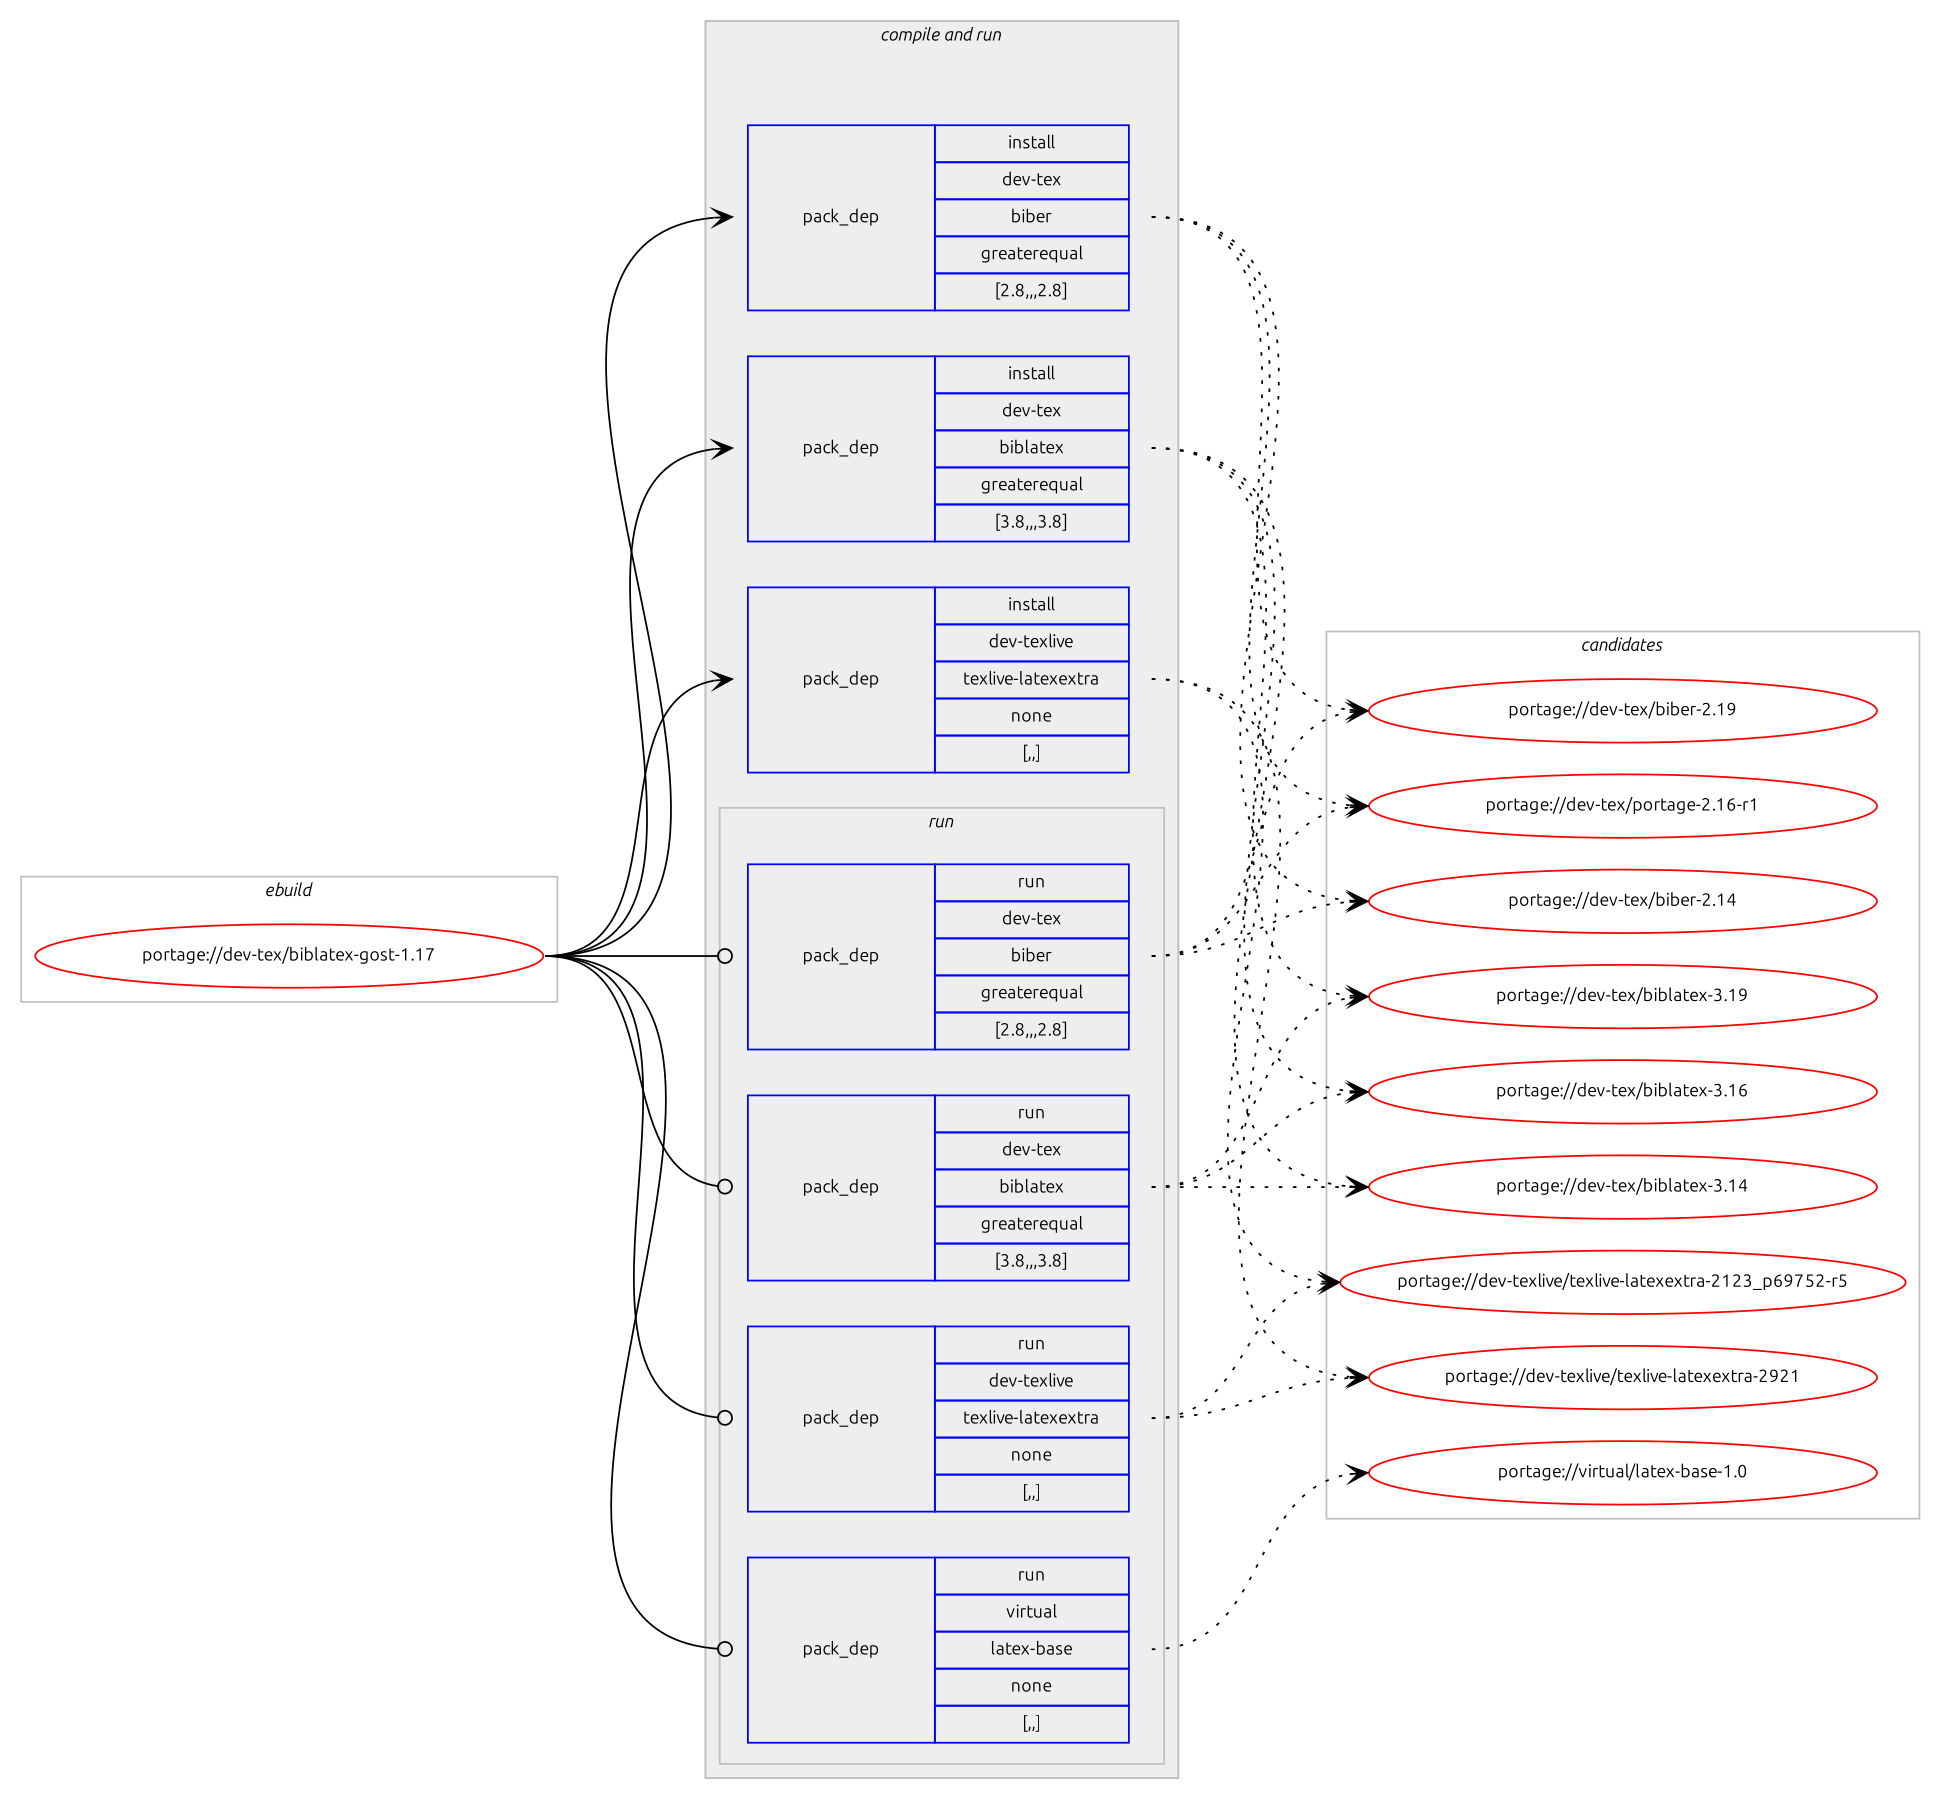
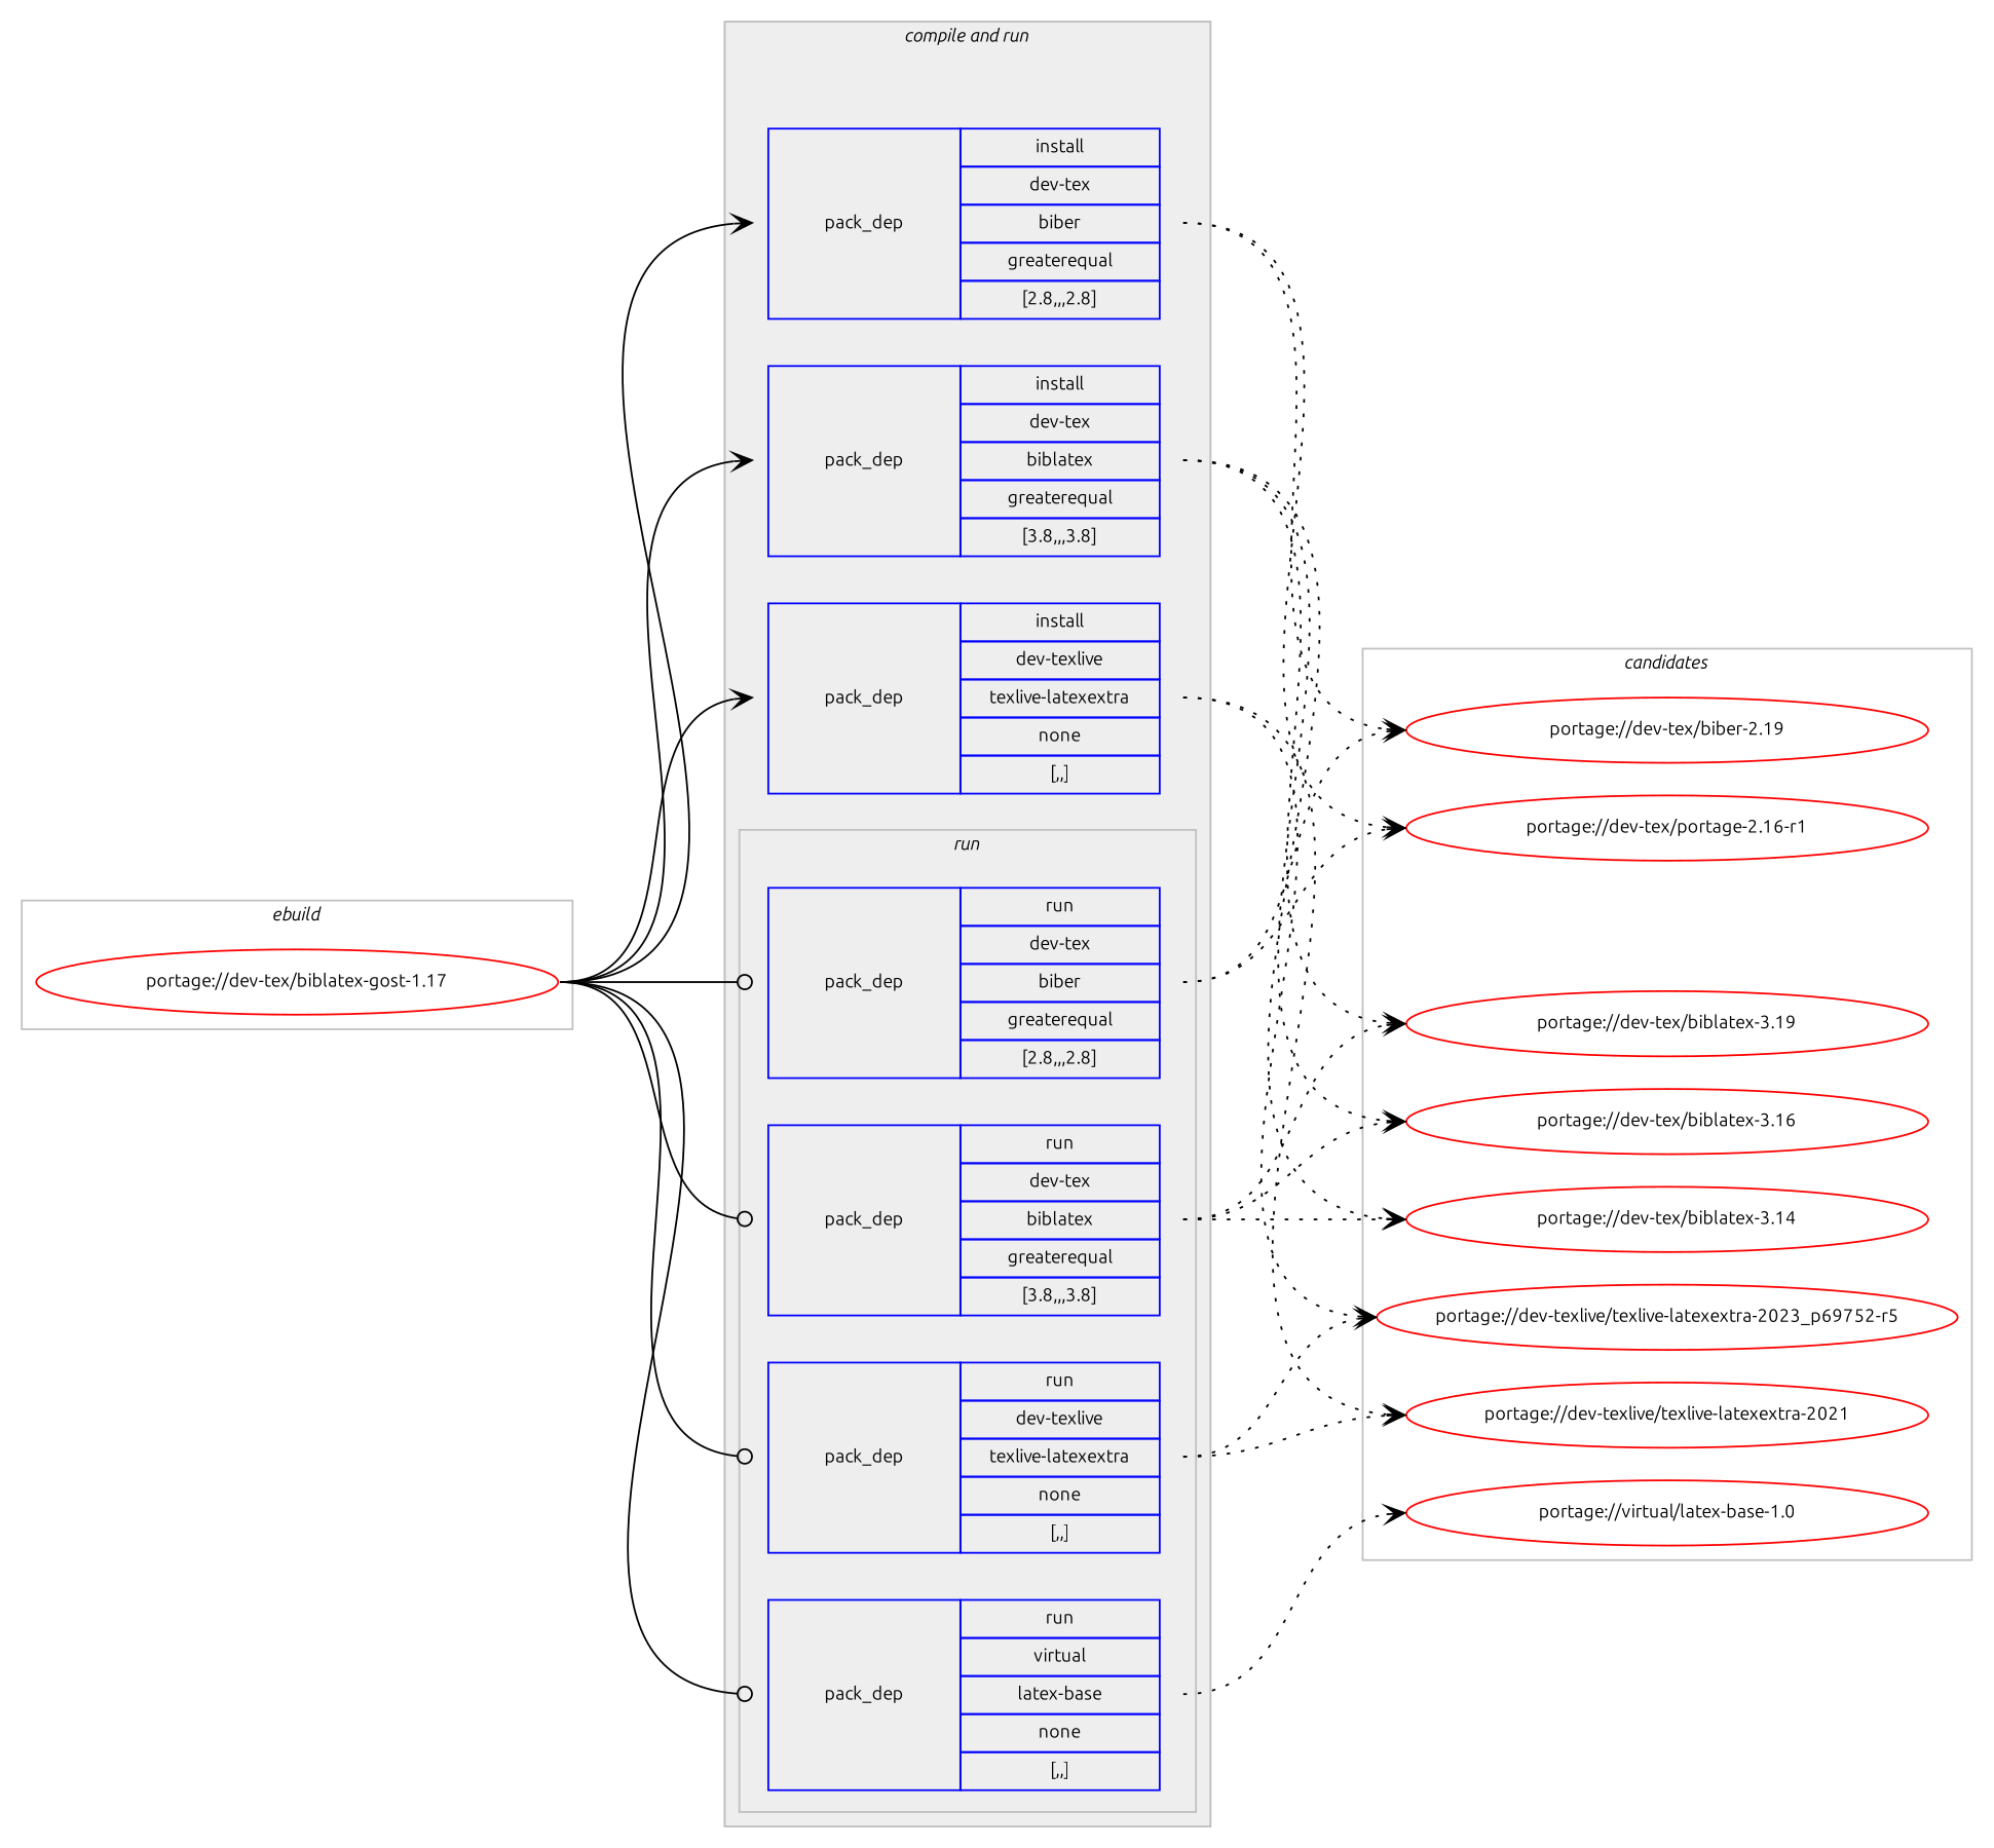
  digraph {
    compound=true
    concentrate=true
    fontname=Ubuntu
    fontsize=10
    newrank=true
    rankdir=LR
    ranksep=1.5
    node [color=red fontname=Ubuntu fontsize=10]
    edge [arrowhead=vee fontname=Ubuntu headport=w style=dotted tailport=e weight=100]
    n1 [label="portage://dev-tex/biblatex-gost-1.17" width=4]
    n2 [color=blue label=<<TABLE BORDER="0" CELLBORDER="1" CELLSPACING="0" CELLPADDING="4" WIDTH="220"><TR><TD ROWSPAN="6" CELLPADDING="30">pack_dep</TD></TR><TR><TD WIDTH="110">install</TD></TR><TR><TD>dev-tex</TD></TR><TR><TD>biber</TD></TR><TR><TD>greaterequal</TD></TR><TR><TD>[2.8,,,2.8]</TD></TR></TABLE>> shape=none]
    n3 [color=blue label=<<TABLE BORDER="0" CELLBORDER="1" CELLSPACING="0" CELLPADDING="4" WIDTH="220"><TR><TD ROWSPAN="6" CELLPADDING="30">pack_dep</TD></TR><TR><TD WIDTH="110">install</TD></TR><TR><TD>dev-tex</TD></TR><TR><TD>biblatex</TD></TR><TR><TD>greaterequal</TD></TR><TR><TD>[3.8,,,3.8]</TD></TR></TABLE>> shape=none]
    n4 [color=blue label=<<TABLE BORDER="0" CELLBORDER="1" CELLSPACING="0" CELLPADDING="4" WIDTH="220"><TR><TD ROWSPAN="6" CELLPADDING="30">pack_dep</TD></TR><TR><TD WIDTH="110">install</TD></TR><TR><TD>dev-texlive</TD></TR><TR><TD>texlive-latexextra</TD></TR><TR><TD>none</TD></TR><TR><TD>[,,]</TD></TR></TABLE>> shape=none]
    n5 [color=blue label=<<TABLE BORDER="0" CELLBORDER="1" CELLSPACING="0" CELLPADDING="4" WIDTH="220"><TR><TD ROWSPAN="6" CELLPADDING="30">pack_dep</TD></TR><TR><TD WIDTH="110">run</TD></TR><TR><TD>dev-tex</TD></TR><TR><TD>biber</TD></TR><TR><TD>greaterequal</TD></TR><TR><TD>[2.8,,,2.8]</TD></TR></TABLE>> shape=none]
    n6 [color=blue label=<<TABLE BORDER="0" CELLBORDER="1" CELLSPACING="0" CELLPADDING="4" WIDTH="220"><TR><TD ROWSPAN="6" CELLPADDING="30">pack_dep</TD></TR><TR><TD WIDTH="110">run</TD></TR><TR><TD>dev-tex</TD></TR><TR><TD>biblatex</TD></TR><TR><TD>greaterequal</TD></TR><TR><TD>[3.8,,,3.8]</TD></TR></TABLE>> shape=none]
    n7 [color=blue label=<<TABLE BORDER="0" CELLBORDER="1" CELLSPACING="0" CELLPADDING="4" WIDTH="220"><TR><TD ROWSPAN="6" CELLPADDING="30">pack_dep</TD></TR><TR><TD WIDTH="110">run</TD></TR><TR><TD>dev-texlive</TD></TR><TR><TD>texlive-latexextra</TD></TR><TR><TD>none</TD></TR><TR><TD>[,,]</TD></TR></TABLE>> shape=none]
    n8 [color=blue label=<<TABLE BORDER="0" CELLBORDER="1" CELLSPACING="0" CELLPADDING="4" WIDTH="220"><TR><TD ROWSPAN="6" CELLPADDING="30">pack_dep</TD></TR><TR><TD WIDTH="110">run</TD></TR><TR><TD>virtual</TD></TR><TR><TD>latex-base</TD></TR><TR><TD>none</TD></TR><TR><TD>[,,]</TD></TR></TABLE>> shape=none]
    n9 [label="portage://dev-tex/biber-2.19" width=4]
    n10 [label="portage://dev-tex/portage-2.16-r1" width=4]
-   n11 [label="portage://dev-tex/biber-2.14" width=4]
    n12 [label="portage://dev-tex/biblatex-3.19" width=4]
    n13 [label="portage://dev-tex/biblatex-3.16" width=4]
    n14 [label="portage://dev-tex/biblatex-3.14" width=4]
-   n15 [label="portage://dev-texlive/texlive-latexextra-2123_p69752-r5" width=4]
-   n16 [label="portage://dev-texlive/texlive-latexextra-2921" width=4]
+   n15 [label="portage://dev-texlive/texlive-latexextra-2023_p69752-r5" width=4]
+   n16 [label="portage://dev-texlive/texlive-latexextra-2021" width=4]
    n17 [label="portage://virtual/latex-base-1.0" width=4]
    subgraph cluster_1 {
      color=gray
      label=<<i>ebuild</i>>
      n1
    }
    subgraph cluster_2 {
      color=gray
      label=<<i>dependencies</i>>
      subgraph cluster_3 {
        color=gray
        fillcolor="#eeeeee"
        label=<<i>compile</i>>
        style=filled
        subgraph sub_4 {
          color=gray
          fillcolor="#eeeeee"
          label=<<i>compile</i>>
          style=filled
          n2
        }
        subgraph sub_5 {
          color=gray
          fillcolor="#eeeeee"
          label=<<i>compile</i>>
          style=filled
          n3
        }
        subgraph sub_6 {
          color=gray
          fillcolor="#eeeeee"
          label=<<i>compile</i>>
          style=filled
          n4
        }
      }
      subgraph cluster_7 {
        color=gray
        fillcolor="#eeeeee"
        label=<<i>compile and run</i>>
        style=filled
      }
      subgraph cluster_8 {
        color=gray
        fillcolor="#eeeeee"
        label=<<i>run</i>>
        style=filled
        subgraph sub_9 {
          color=gray
          fillcolor="#eeeeee"
          label=<<i>run</i>>
          style=filled
          n5
        }
        subgraph sub_10 {
          color=gray
          fillcolor="#eeeeee"
          label=<<i>run</i>>
          style=filled
          n6
        }
        subgraph sub_11 {
          color=gray
          fillcolor="#eeeeee"
          label=<<i>run</i>>
          style=filled
          n7
        }
        subgraph sub_12 {
          color=gray
          fillcolor="#eeeeee"
          label=<<i>run</i>>
          style=filled
          n8
        }
      }
    }
    subgraph cluster_13 {
      color=gray
      label=<<i>candidates</i>>
      rank=same
      subgraph sub_14 {
        color=black
        label=<<i>candidates</i>>
        nodesep=1
        rank=same
        n9
        n10
-       n11
      }
      subgraph sub_15 {
        color=black
        label=<<i>candidates</i>>
        nodesep=1
        rank=same
        n12
        n13
        n14
      }
      subgraph sub_16 {
        color=black
        label=<<i>candidates</i>>
        nodesep=1
        rank=same
        n15
        n16
      }
      subgraph sub_17 {
        color=black
        label=<<i>candidates</i>>
        nodesep=1
        rank=same
        n9
        n10
-       n11
      }
      subgraph sub_18 {
        color=black
        label=<<i>candidates</i>>
        nodesep=1
        rank=same
        n12
        n13
        n14
      }
      subgraph sub_19 {
        color=black
        label=<<i>candidates</i>>
        nodesep=1
        rank=same
        n15
        n16
      }
      subgraph sub_20 {
        color=black
        label=<<i>candidates</i>>
        nodesep=1
        rank=same
        n17
      }
    }
    n1 -> n2 [style=solid weight=20]
    n1 -> n3 [style=solid weight=20]
    n1 -> n4 [style=solid weight=20]
    n1 -> n5 [arrowhead=odot style=solid weight=20]
    n1 -> n6 [arrowhead=odot style=solid weight=20]
    n1 -> n7 [arrowhead=odot style=solid weight=20]
    n1 -> n8 [arrowhead=odot style=solid weight=20]
    n2 -> n9
    n2 -> n10
-   n2 -> n11
    n3 -> n12
    n3 -> n13
    n3 -> n14
    n4 -> n15
    n4 -> n16
    n5 -> n9
    n5 -> n10
-   n5 -> n11
    n6 -> n12
    n6 -> n13
    n6 -> n14
    n7 -> n15
    n7 -> n16
    n8 -> n17
  }
